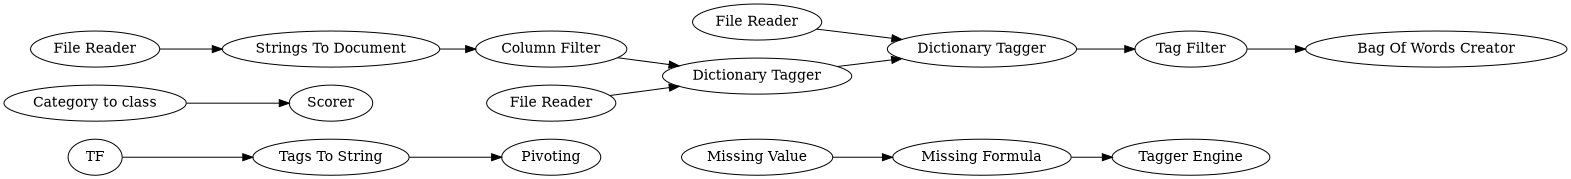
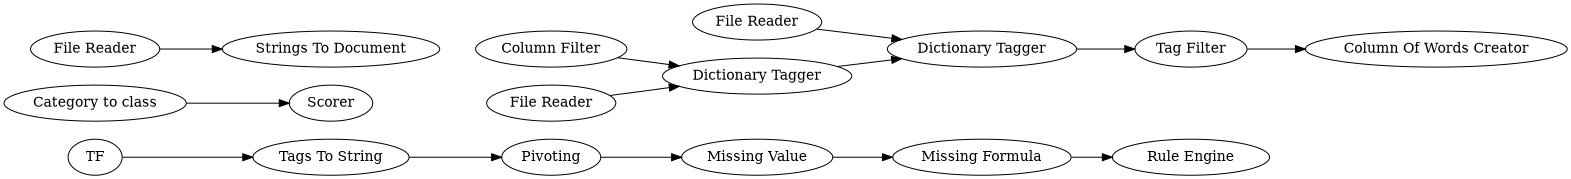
  digraph {
    rankdir=LR
    n1 [label="Missing Formula"]
-   n2 [label="Tagger Engine"]
+   n2 [label="Rule Engine"]
    n3 [label="Category to class"]
    n4 [label=Scorer]
    n5 [label="Missing Value"]
    n6 [label="Tags To String"]
    n7 [label=Pivoting]
    n8 [label="Dictionary Tagger"]
    n9 [label="Dictionary Tagger"]
    n10 [label="Tag Filter"]
-   n11 [label="Bag Of Words Creator"]
+   n11 [label="Column Of Words Creator"]
    n12 [label=TF]
    n13 [label="Column Filter"]
    n14 [label="File Reader"]
    n15 [label="Strings To Document"]
    n16 [label="File Reader"]
    n17 [label="File Reader"]
    n1 -> n2
    n3 -> n4
    n5 -> n1
    n6 -> n7
+   n7 -> n5
    n8 -> n9
    n9 -> n10
    n10 -> n11
    n12 -> n6
    n13 -> n8
    n14 -> n9
-   n15 -> n13
    n16 -> n15
    n17 -> n8
  }
